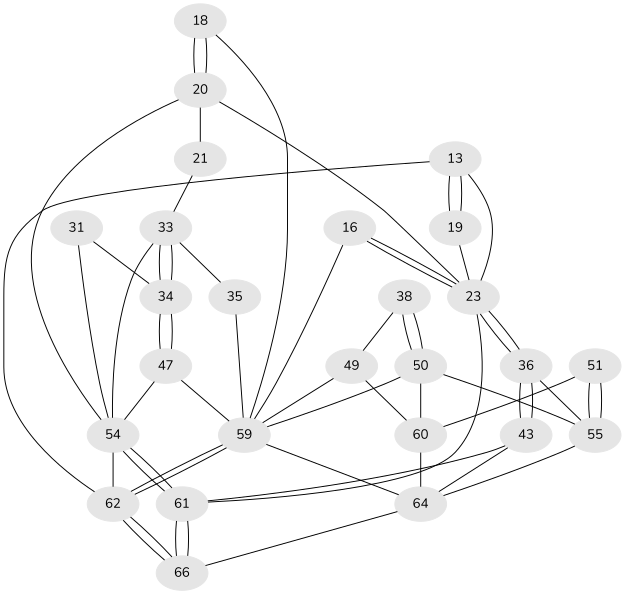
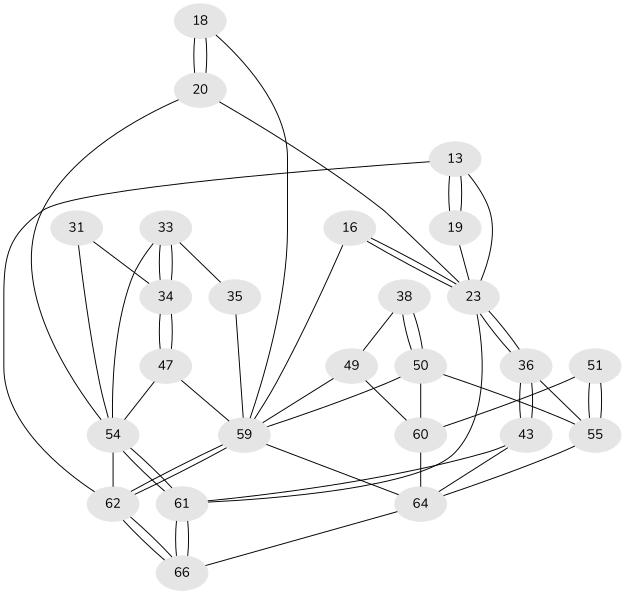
  graph {
    fontname=Nunito
    node [color=gray90 fontname=Nunito style=filled]
    edge [fontname=Nunito]
    13 [super="+10+11"]
    19
    23 [super="+22+15"]
    62
    61 [super="+9+42"]
    36
    66 [super="+65"]
    16
    59 [super="+46+45+41+26"]
    64 [super="+63+56+58"]
    18
    20 [super="+6+3"]
-   21
    54 [super="+53+32"]
    33 [super="+29+28"]
    34
    35 [super="+27"]
    43
    55 [super="+37+38"]
    31
    47
    n22 [label=38]
    49
    50 [super="+39+40"]
    60 [super="+52+57"]
    51
    13 -- 19 [weight=2]
    13 -- 19
    13 -- 23
    13 -- 62 [weight=2]
    19 -- 23
    23 -- 61
    23 -- 36
    23 -- 36
    62 -- 66
    62 -- 66
    61 -- 66 [weight=2]
    61 -- 66
    36 -- 43
    36 -- 43
    36 -- 55
    16 -- 23 [weight=2]
    16 -- 23
    16 -- 59
    59 -- 62
    59 -- 62
    59 -- 64
    64 -- 66
    18 -- 59
    18 -- 20 [weight=2]
    18 -- 20
    20 -- 23
-   20 -- 21 [weight=2]
    20 -- 54
-   21 -- 33
    54 -- 62
    54 -- 61 [weight=2]
    54 -- 61
    33 -- 54 [weight=2]
    33 -- 34
    33 -- 34
    33 -- 35 [weight=2]
    34 -- 47
    34 -- 47
    35 -- 59 [weight=2]
    43 -- 61
    43 -- 64
    55 -- 64
    31 -- 54 [weight=2]
    31 -- 34
    47 -- 59
    47 -- 54
    n22 -- 49
    n22 -- 50 [weight=2]
    n22 -- 50
    49 -- 59
    49 -- 60
    50 -- 59
    50 -- 55
    50 -- 60
    60 -- 64 [weight=2]
    51 -- 55 [weight=2]
    51 -- 55
    51 -- 60
  }
